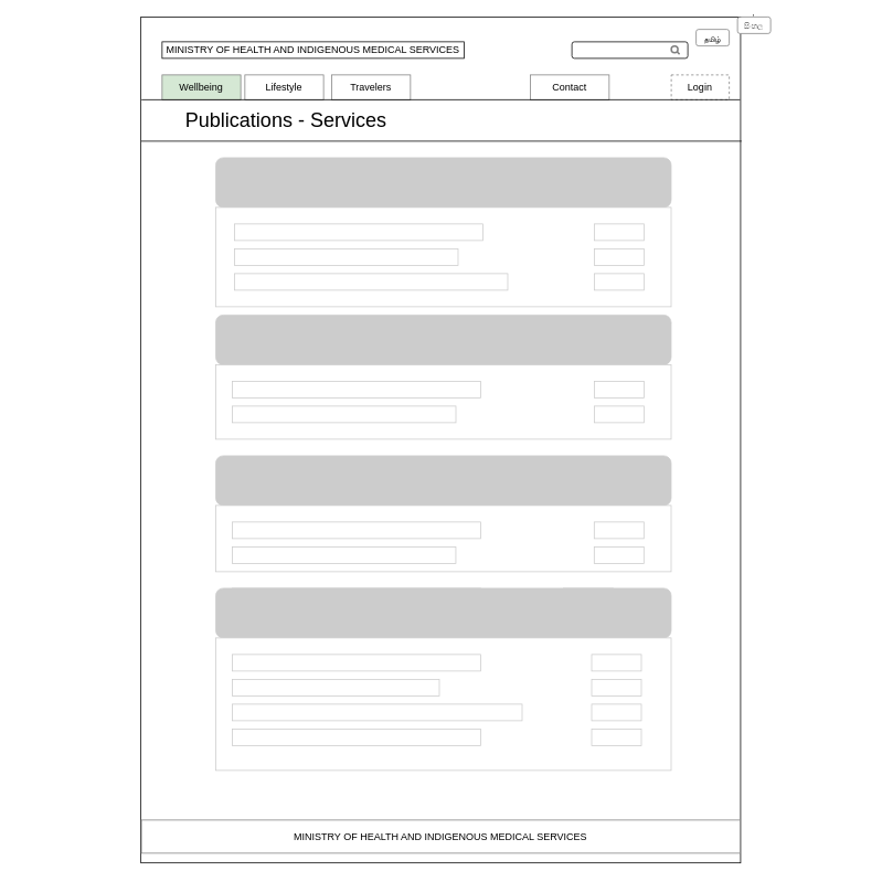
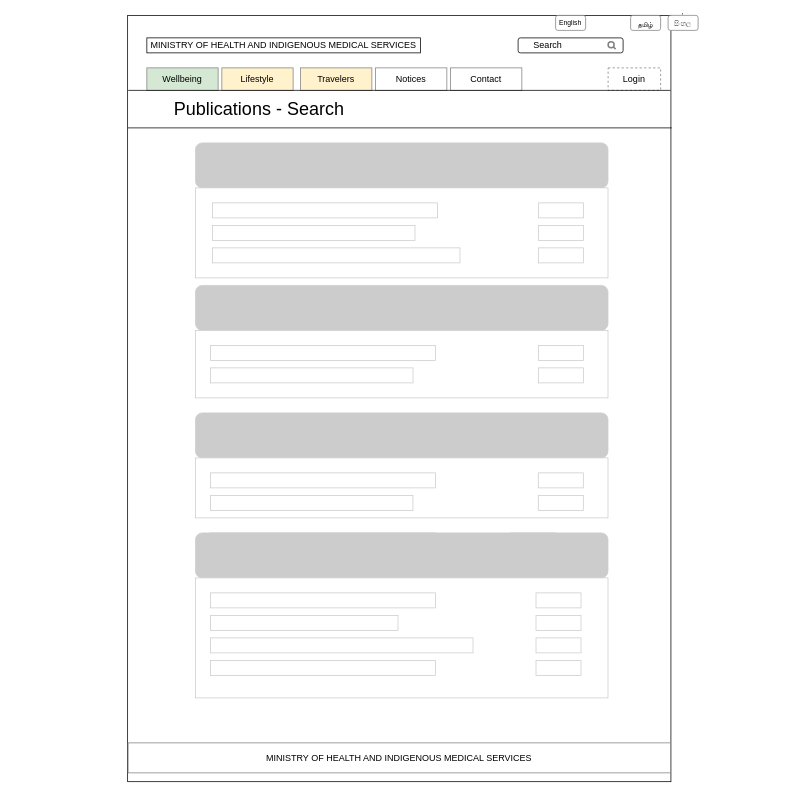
  <mxCell id="0" />
  <mxCell id="1" parent="0" />
  <mxCell id="2" value="" style="rounded=0;whiteSpace=wrap;html=1;rotation=90;textDirection=rtl;labelPosition=left;verticalLabelPosition=middle;align=right;verticalAlign=middle;" parent="1" vertex="1"><mxGeometry x="20.84" y="168.68" width="1021.74" height="724.37" as="geometry" /></mxCell>
  <mxCell id="3" value="MINISTRY OF HEALTH AND INDIGENOUS MEDICAL SERVICES" style="rounded=0;whiteSpace=wrap;html=1;" parent="1" vertex="1"><mxGeometry x="195.15" y="50" width="365" height="20" as="geometry" /></mxCell>
  <mxCell id="4" value="" style="rounded=1;whiteSpace=wrap;html=1;comic=0;shadow=0;glass=0;" parent="1" vertex="1"><mxGeometry x="690.15" y="50" width="140" height="20" as="geometry" /></mxCell>
  <mxCell id="5" value="" style="html=1;verticalLabelPosition=bottom;align=center;labelBackgroundColor=#ffffff;verticalAlign=top;strokeWidth=2;strokeColor=#808080;shadow=0;dashed=0;shape=mxgraph.ios7.icons.looking_glass;glass=0;comic=0;" parent="1" vertex="1"><mxGeometry x="810.15" y="55" width="10" height="10" as="geometry" /></mxCell>
+ <mxCell id="6" value="Search" style="text;html=1;strokeColor=none;fillColor=none;align=center;verticalAlign=middle;whiteSpace=wrap;rounded=0;shadow=0;glass=0;comic=0;" parent="1" vertex="1"><mxGeometry x="710.15" y="50" width="40" height="20" as="geometry" /></mxCell>
  <mxCell id="7" value="Wellbeing" style="rounded=0;whiteSpace=wrap;html=1;shadow=0;glass=0;comic=0;strokeColor=#808080;fillColor=#d5e8d4;" parent="1" vertex="1"><mxGeometry x="195.15" y="90" width="95" height="30" as="geometry" /></mxCell>
- <mxCell id="8" value="Lifestyle" style="rounded=0;whiteSpace=wrap;html=1;shadow=0;glass=0;comic=0;strokeColor=#808080;" parent="1" vertex="1"><mxGeometry x="295.15" y="90" width="95" height="30" as="geometry" /></mxCell>
- <mxCell id="9" value="Travelers" style="rounded=0;whiteSpace=wrap;html=1;shadow=0;glass=0;comic=0;strokeColor=#808080;" parent="1" vertex="1"><mxGeometry x="400.15" y="90" width="95" height="30" as="geometry" /></mxCell>
- <mxCell id="11" value="Contact" style="rounded=0;whiteSpace=wrap;html=1;shadow=0;glass=0;comic=0;strokeColor=#808080;" parent="1" vertex="1"><mxGeometry x="640.15" y="90" width="95" height="30" as="geometry" /></mxCell>
+ <mxCell id="8" value="Lifestyle" style="rounded=0;whiteSpace=wrap;html=1;shadow=0;glass=0;comic=0;strokeColor=#808080;fillColor=#fff2cc;" parent="1" vertex="1"><mxGeometry x="295.15" y="90" width="95" height="30" as="geometry" /></mxCell>
+ <mxCell id="9" value="Travelers" style="rounded=0;whiteSpace=wrap;html=1;shadow=0;glass=0;comic=0;strokeColor=#808080;fillColor=#fff2cc;" parent="1" vertex="1"><mxGeometry x="400.15" y="90" width="95" height="30" as="geometry" /></mxCell>
+ <mxCell id="10" value="Notices" style="rounded=0;whiteSpace=wrap;html=1;shadow=0;glass=0;comic=0;strokeColor=#808080;" parent="1" vertex="1"><mxGeometry x="500.15" y="90" width="95" height="30" as="geometry" /></mxCell>
+ <mxCell id="11" value="Contact" style="rounded=0;whiteSpace=wrap;html=1;shadow=0;glass=0;comic=0;strokeColor=#808080;" parent="1" vertex="1"><mxGeometry x="600.15" y="90" width="95" height="30" as="geometry" /></mxCell>
  <mxCell id="12" value="Login" style="rounded=0;whiteSpace=wrap;html=1;shadow=0;glass=0;comic=0;strokeColor=#808080;dashed=1;" parent="1" vertex="1"><mxGeometry x="810.15" y="90" width="70" height="30" as="geometry" /></mxCell>
+ <mxCell id="13" value="English" style="rounded=1;whiteSpace=wrap;html=1;shadow=0;glass=0;comic=0;strokeColor=#808080;fontSize=9;" parent="1" vertex="1"><mxGeometry x="740.15" y="20" width="40" height="20" as="geometry" /></mxCell>
  <mxCell id="14" value="'&lt;br style=&quot;white-space: normal; font-size: 9px;&quot;&gt;&lt;span style=&quot;color: rgb(34, 34, 34); font-family: arial, sans-serif; text-align: left; white-space: pre-wrap; font-size: 9px;&quot;&gt;සිංහල&lt;/span&gt;" style="rounded=1;whiteSpace=wrap;html=1;shadow=0;glass=0;comic=0;strokeColor=#808080;perimeterSpacing=0;strokeWidth=1;verticalAlign=bottom;fontSize=9;" parent="1" vertex="1"><mxGeometry x="890.15" y="20" width="40" height="20" as="geometry" /></mxCell>
- <mxCell id="15" value="&lt;br style=&quot;font-size: 9px;&quot;&gt;&lt;span style=&quot;color: rgb(34 , 34 , 34) ; font-family: &amp;quot;arial&amp;quot; , sans-serif ; text-align: left ; white-space: pre-wrap ; font-size: 9px&quot;&gt;தமிழ்&lt;/span&gt;" style="rounded=1;whiteSpace=wrap;html=1;shadow=0;glass=0;comic=0;strokeColor=#808080;perimeterSpacing=0;strokeWidth=1;verticalAlign=bottom;fontSize=9;spacing=1;" parent="1" vertex="1"><mxGeometry x="840.15" y="35" width="40" height="20" as="geometry" /></mxCell>
+ <mxCell id="15" value="&lt;br style=&quot;font-size: 9px;&quot;&gt;&lt;span style=&quot;color: rgb(34 , 34 , 34) ; font-family: &amp;quot;arial&amp;quot; , sans-serif ; text-align: left ; white-space: pre-wrap ; font-size: 9px&quot;&gt;தமிழ்&lt;/span&gt;" style="rounded=1;whiteSpace=wrap;html=1;shadow=0;glass=0;comic=0;strokeColor=#808080;perimeterSpacing=0;strokeWidth=1;verticalAlign=bottom;fontSize=9;spacing=1;" parent="1" vertex="1"><mxGeometry x="840.15" y="20" width="40" height="20" as="geometry" /></mxCell>
  <mxCell id="16" value="&lt;span style=&quot;font-size: 12px ; white-space: normal&quot;&gt;MINISTRY OF HEALTH AND INDIGENOUS MEDICAL SERVICES&lt;/span&gt;" style="rounded=0;whiteSpace=wrap;html=1;shadow=0;glass=0;comic=0;strokeColor=#808080;strokeWidth=1;fontSize=9;align=center;" parent="1" vertex="1"><mxGeometry x="170.15" y="990" width="723.13" height="40" as="geometry" /></mxCell>
  <mxCell id="17" value="" style="endArrow=none;html=1;" parent="1" edge="1"><mxGeometry width="50" height="50" relative="1" as="geometry"><mxPoint x="170.28" y="120" as="sourcePoint" /><mxPoint x="893.28" y="120" as="targetPoint" /></mxGeometry></mxCell>
  <mxCell id="18" value="" style="endArrow=none;html=1;" parent="1" edge="1"><mxGeometry width="50" height="50" relative="1" as="geometry"><mxPoint x="170" y="170" as="sourcePoint" /><mxPoint x="895" y="170" as="targetPoint" /></mxGeometry></mxCell>
- <mxCell id="19" value="&lt;font style=&quot;font-size: 24px&quot;&gt;Publications - Services&lt;/font&gt;" style="text;html=1;strokeColor=none;fillColor=none;align=center;verticalAlign=middle;whiteSpace=wrap;rounded=0;" parent="1" vertex="1"><mxGeometry x="200" y="120" width="290" height="50" as="geometry" /></mxCell>
+ <mxCell id="19" value="&lt;font style=&quot;font-size: 24px&quot;&gt;Publications - Search&lt;/font&gt;" style="text;html=1;strokeColor=none;fillColor=none;align=center;verticalAlign=middle;whiteSpace=wrap;rounded=0;" parent="1" vertex="1"><mxGeometry x="200" y="120" width="290" height="50" as="geometry" /></mxCell>
  <mxCell id="20" value="" style="rounded=1;whiteSpace=wrap;html=1;strokeColor=#CCCCCC;fillColor=#CCCCCC;" parent="1" vertex="1"><mxGeometry x="260" y="190" width="550" height="60" as="geometry" /></mxCell>
  <mxCell id="21" value="" style="rounded=0;whiteSpace=wrap;html=1;strokeColor=#CCCCCC;fillColor=#FFFFFF;" parent="1" vertex="1"><mxGeometry x="260" y="250" width="550" height="120" as="geometry" /></mxCell>
  <mxCell id="22" value="" style="rounded=0;whiteSpace=wrap;html=1;strokeColor=#CCCCCC;fillColor=#FFFFFF;" parent="1" vertex="1"><mxGeometry x="282.65" y="270" width="300" height="20" as="geometry" /></mxCell>
  <mxCell id="23" value="" style="rounded=0;whiteSpace=wrap;html=1;strokeColor=#CCCCCC;fillColor=#FFFFFF;" parent="1" vertex="1"><mxGeometry x="282.65" y="300" width="270" height="20" as="geometry" /></mxCell>
  <mxCell id="24" value="" style="rounded=0;whiteSpace=wrap;html=1;strokeColor=#CCCCCC;fillColor=#FFFFFF;" parent="1" vertex="1"><mxGeometry x="282.65" y="330" width="330" height="20" as="geometry" /></mxCell>
  <mxCell id="25" value="" style="rounded=0;whiteSpace=wrap;html=1;strokeColor=#CCCCCC;fillColor=#FFFFFF;" parent="1" vertex="1"><mxGeometry x="717.15" y="270" width="60" height="20" as="geometry" /></mxCell>
  <mxCell id="26" value="" style="rounded=0;whiteSpace=wrap;html=1;strokeColor=#CCCCCC;fillColor=#FFFFFF;" parent="1" vertex="1"><mxGeometry x="717.15" y="300" width="60" height="20" as="geometry" /></mxCell>
  <mxCell id="27" value="" style="rounded=0;whiteSpace=wrap;html=1;strokeColor=#CCCCCC;fillColor=#FFFFFF;" parent="1" vertex="1"><mxGeometry x="717.15" y="330" width="60" height="20" as="geometry" /></mxCell>
  <mxCell id="28" value="" style="rounded=1;whiteSpace=wrap;html=1;strokeColor=#CCCCCC;fillColor=#CCCCCC;" parent="1" vertex="1"><mxGeometry x="260" y="380" width="550" height="60" as="geometry" /></mxCell>
  <mxCell id="29" value="" style="rounded=0;whiteSpace=wrap;html=1;strokeColor=#CCCCCC;fillColor=#FFFFFF;" parent="1" vertex="1"><mxGeometry x="260" y="440" width="550" height="90" as="geometry" /></mxCell>
  <mxCell id="30" value="" style="rounded=0;whiteSpace=wrap;html=1;strokeColor=#CCCCCC;fillColor=#FFFFFF;" parent="1" vertex="1"><mxGeometry x="280" y="460" width="300" height="20" as="geometry" /></mxCell>
  <mxCell id="31" value="" style="rounded=0;whiteSpace=wrap;html=1;strokeColor=#CCCCCC;fillColor=#FFFFFF;" parent="1" vertex="1"><mxGeometry x="280" y="490" width="270" height="20" as="geometry" /></mxCell>
  <mxCell id="32" value="" style="rounded=0;whiteSpace=wrap;html=1;strokeColor=#CCCCCC;fillColor=#FFFFFF;" parent="1" vertex="1"><mxGeometry x="717.15" y="460" width="60" height="20" as="geometry" /></mxCell>
  <mxCell id="33" value="" style="rounded=0;whiteSpace=wrap;html=1;strokeColor=#CCCCCC;fillColor=#FFFFFF;" parent="1" vertex="1"><mxGeometry x="717.15" y="490" width="60" height="20" as="geometry" /></mxCell>
  <mxCell id="34" value="" style="rounded=1;whiteSpace=wrap;html=1;strokeColor=#CCCCCC;fillColor=#CCCCCC;" parent="1" vertex="1"><mxGeometry x="260" y="550" width="550" height="60" as="geometry" /></mxCell>
  <mxCell id="35" value="" style="rounded=0;whiteSpace=wrap;html=1;strokeColor=#CCCCCC;fillColor=#FFFFFF;" parent="1" vertex="1"><mxGeometry x="260" y="610" width="550" height="80" as="geometry" /></mxCell>
  <mxCell id="36" value="" style="rounded=0;whiteSpace=wrap;html=1;strokeColor=#CCCCCC;fillColor=#FFFFFF;" parent="1" vertex="1"><mxGeometry x="279.92" y="630" width="300" height="20" as="geometry" /></mxCell>
  <mxCell id="37" value="" style="rounded=0;whiteSpace=wrap;html=1;strokeColor=#CCCCCC;fillColor=#FFFFFF;" parent="1" vertex="1"><mxGeometry x="279.92" y="660" width="270" height="20" as="geometry" /></mxCell>
  <mxCell id="38" value="" style="rounded=0;whiteSpace=wrap;html=1;strokeColor=#CCCCCC;fillColor=#FFFFFF;" parent="1" vertex="1"><mxGeometry x="279.92" y="710" width="300" height="20" as="geometry" /></mxCell>
  <mxCell id="39" value="" style="rounded=0;whiteSpace=wrap;html=1;strokeColor=#CCCCCC;fillColor=#FFFFFF;" parent="1" vertex="1"><mxGeometry x="717.07" y="630" width="60" height="20" as="geometry" /></mxCell>
  <mxCell id="40" value="" style="rounded=0;whiteSpace=wrap;html=1;strokeColor=#CCCCCC;fillColor=#FFFFFF;" parent="1" vertex="1"><mxGeometry x="717.07" y="660" width="60" height="20" as="geometry" /></mxCell>
  <mxCell id="41" value="" style="rounded=0;whiteSpace=wrap;html=1;strokeColor=#CCCCCC;fillColor=#FFFFFF;" parent="1" vertex="1"><mxGeometry x="680.07" y="710" width="60" height="20" as="geometry" /></mxCell>
  <mxCell id="42" value="" style="rounded=1;whiteSpace=wrap;html=1;strokeColor=#CCCCCC;fillColor=#CCCCCC;" parent="1" vertex="1"><mxGeometry x="260" y="710" width="550" height="60" as="geometry" /></mxCell>
  <mxCell id="43" value="" style="rounded=0;whiteSpace=wrap;html=1;strokeColor=#CCCCCC;fillColor=#FFFFFF;" parent="1" vertex="1"><mxGeometry x="260" y="770" width="550" height="160" as="geometry" /></mxCell>
  <mxCell id="44" value="" style="rounded=0;whiteSpace=wrap;html=1;strokeColor=#CCCCCC;fillColor=#FFFFFF;" parent="1" vertex="1"><mxGeometry x="279.92" y="790" width="300" height="20" as="geometry" /></mxCell>
  <mxCell id="45" value="" style="rounded=0;whiteSpace=wrap;html=1;strokeColor=#CCCCCC;fillColor=#FFFFFF;" parent="1" vertex="1"><mxGeometry x="279.92" y="820" width="250.08" height="20" as="geometry" /></mxCell>
  <mxCell id="46" value="" style="rounded=0;whiteSpace=wrap;html=1;strokeColor=#CCCCCC;fillColor=#FFFFFF;" parent="1" vertex="1"><mxGeometry x="280" y="850" width="350" height="20" as="geometry" /></mxCell>
  <mxCell id="47" value="" style="rounded=0;whiteSpace=wrap;html=1;strokeColor=#CCCCCC;fillColor=#FFFFFF;" parent="1" vertex="1"><mxGeometry x="279.92" y="880" width="300" height="20" as="geometry" /></mxCell>
  <mxCell id="48" value="" style="rounded=0;whiteSpace=wrap;html=1;strokeColor=#CCCCCC;fillColor=#FFFFFF;" parent="1" vertex="1"><mxGeometry x="714" y="790" width="60" height="20" as="geometry" /></mxCell>
  <mxCell id="49" value="" style="rounded=0;whiteSpace=wrap;html=1;strokeColor=#CCCCCC;fillColor=#FFFFFF;" parent="1" vertex="1"><mxGeometry x="714" y="820" width="60" height="20" as="geometry" /></mxCell>
  <mxCell id="50" value="" style="rounded=0;whiteSpace=wrap;html=1;strokeColor=#CCCCCC;fillColor=#FFFFFF;" parent="1" vertex="1"><mxGeometry x="714" y="850" width="60" height="20" as="geometry" /></mxCell>
  <mxCell id="51" value="" style="rounded=0;whiteSpace=wrap;html=1;strokeColor=#CCCCCC;fillColor=#FFFFFF;" parent="1" vertex="1"><mxGeometry x="714" y="880" width="60" height="20" as="geometry" /></mxCell>
